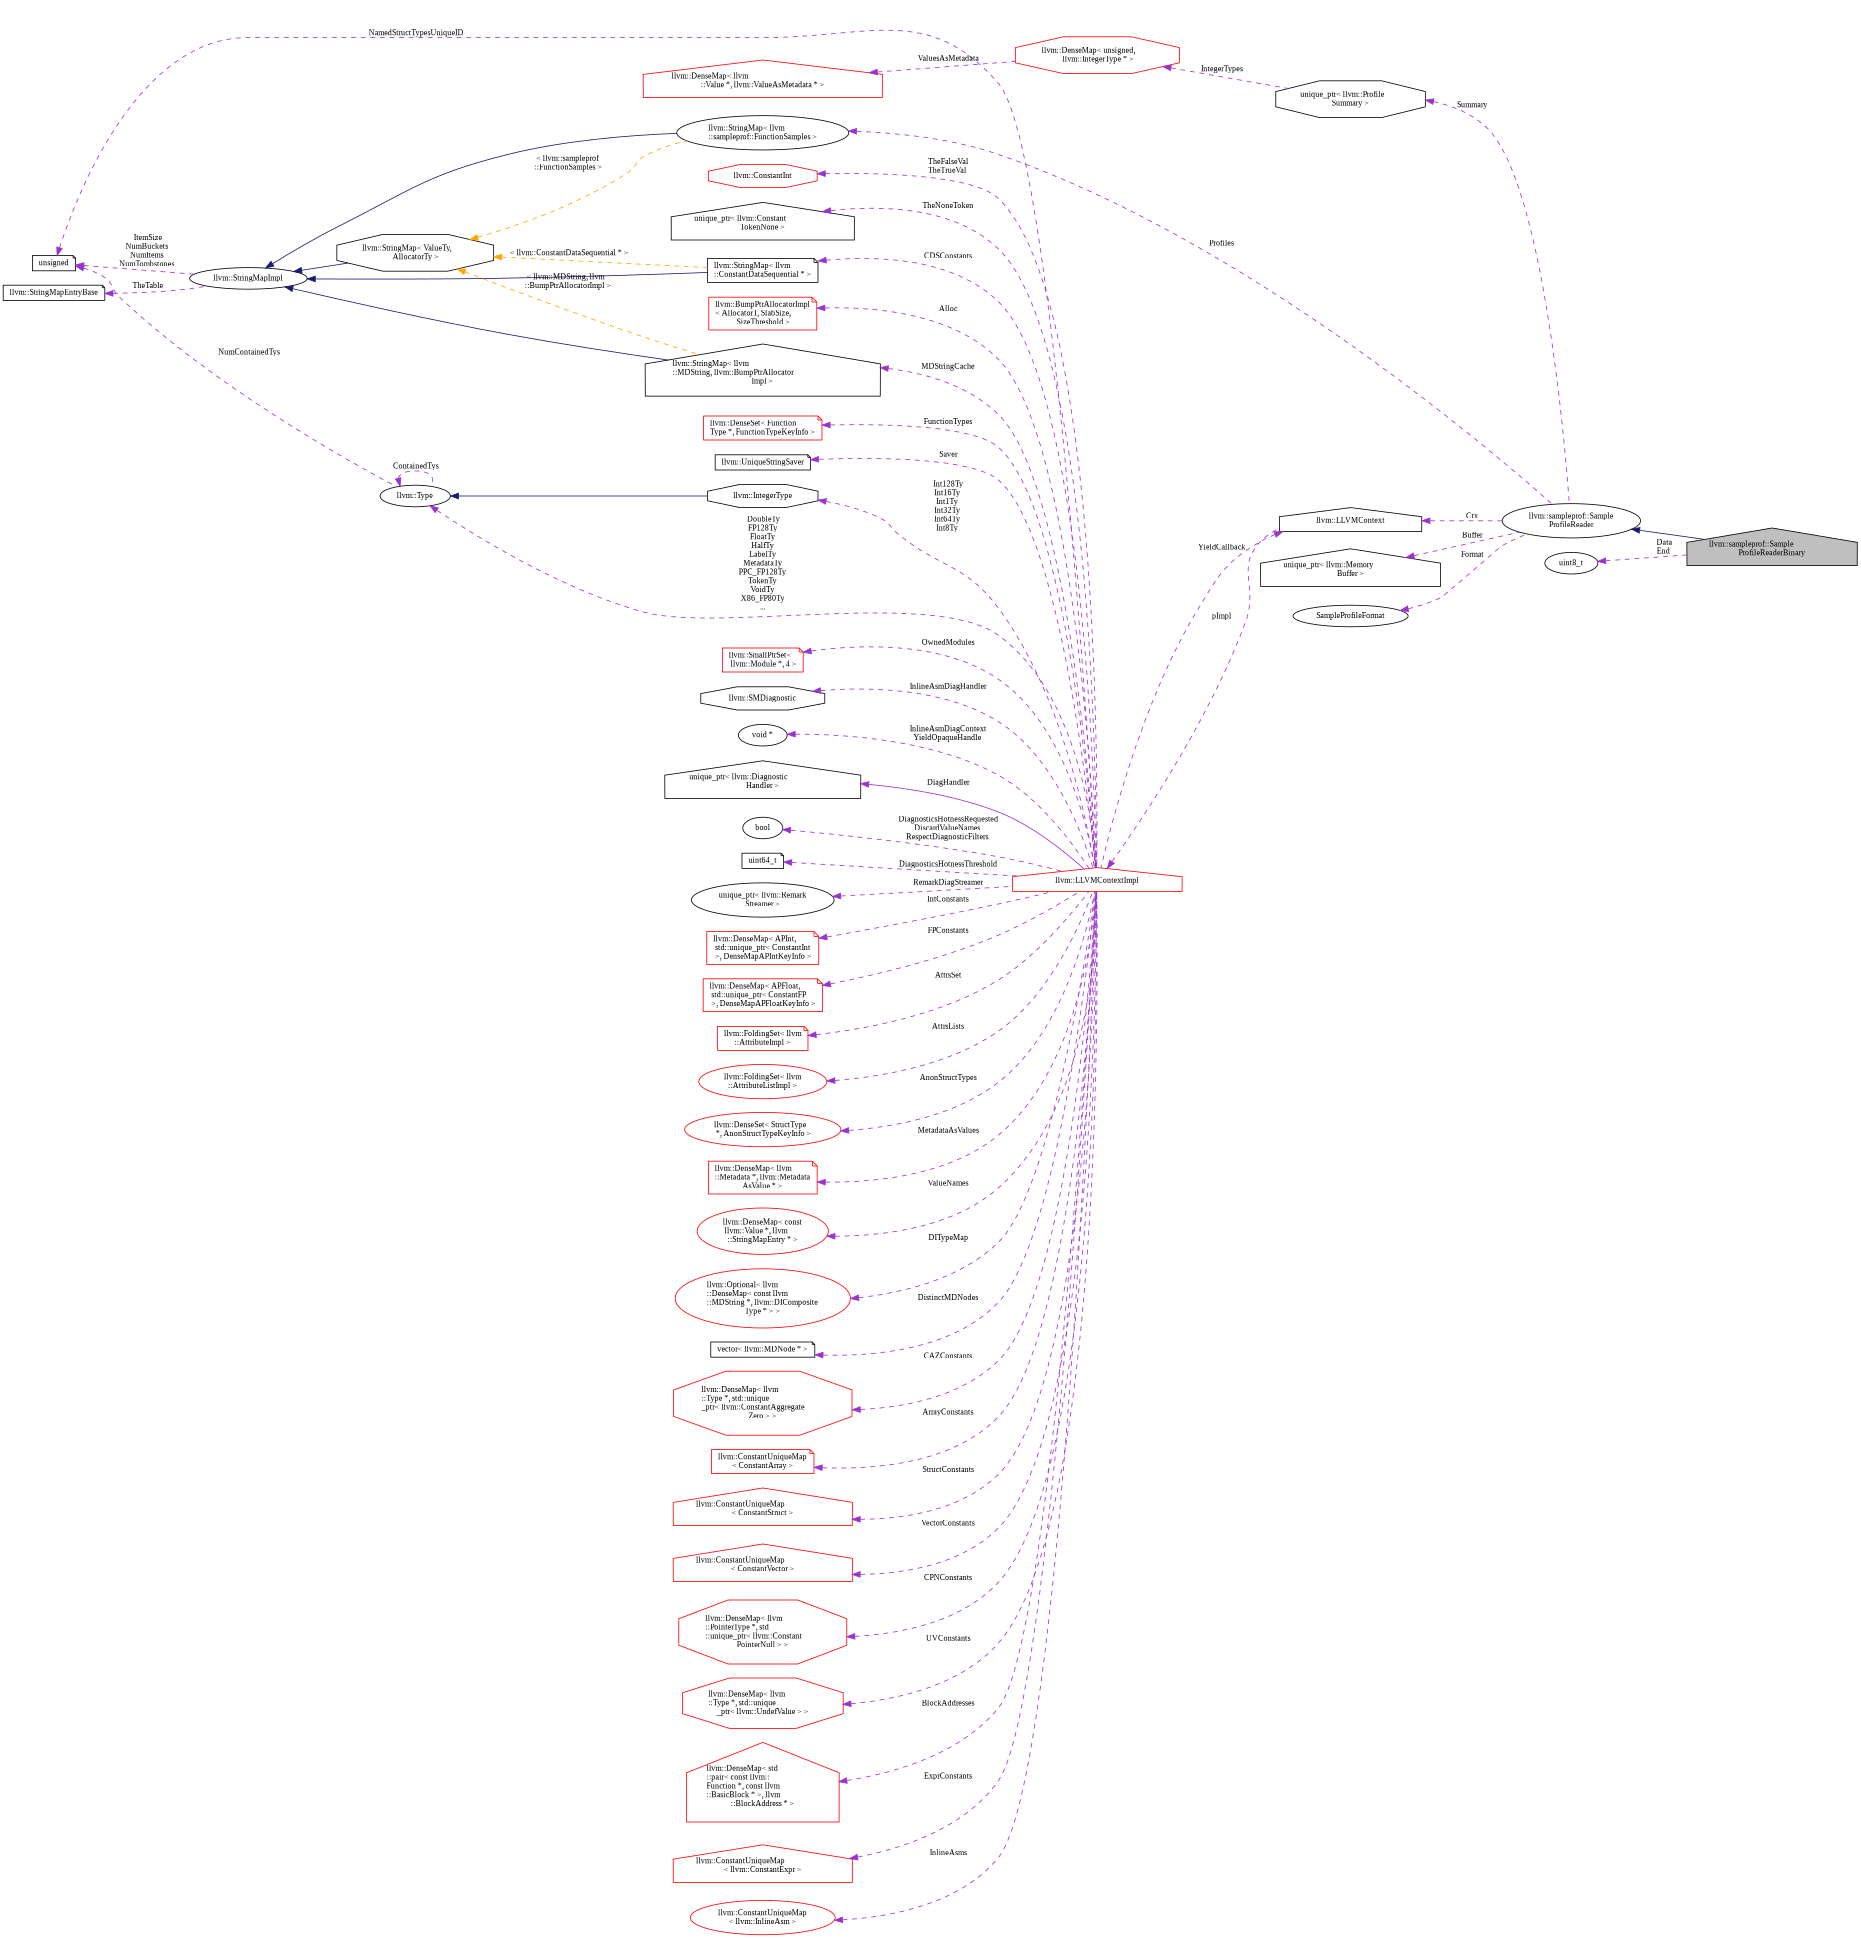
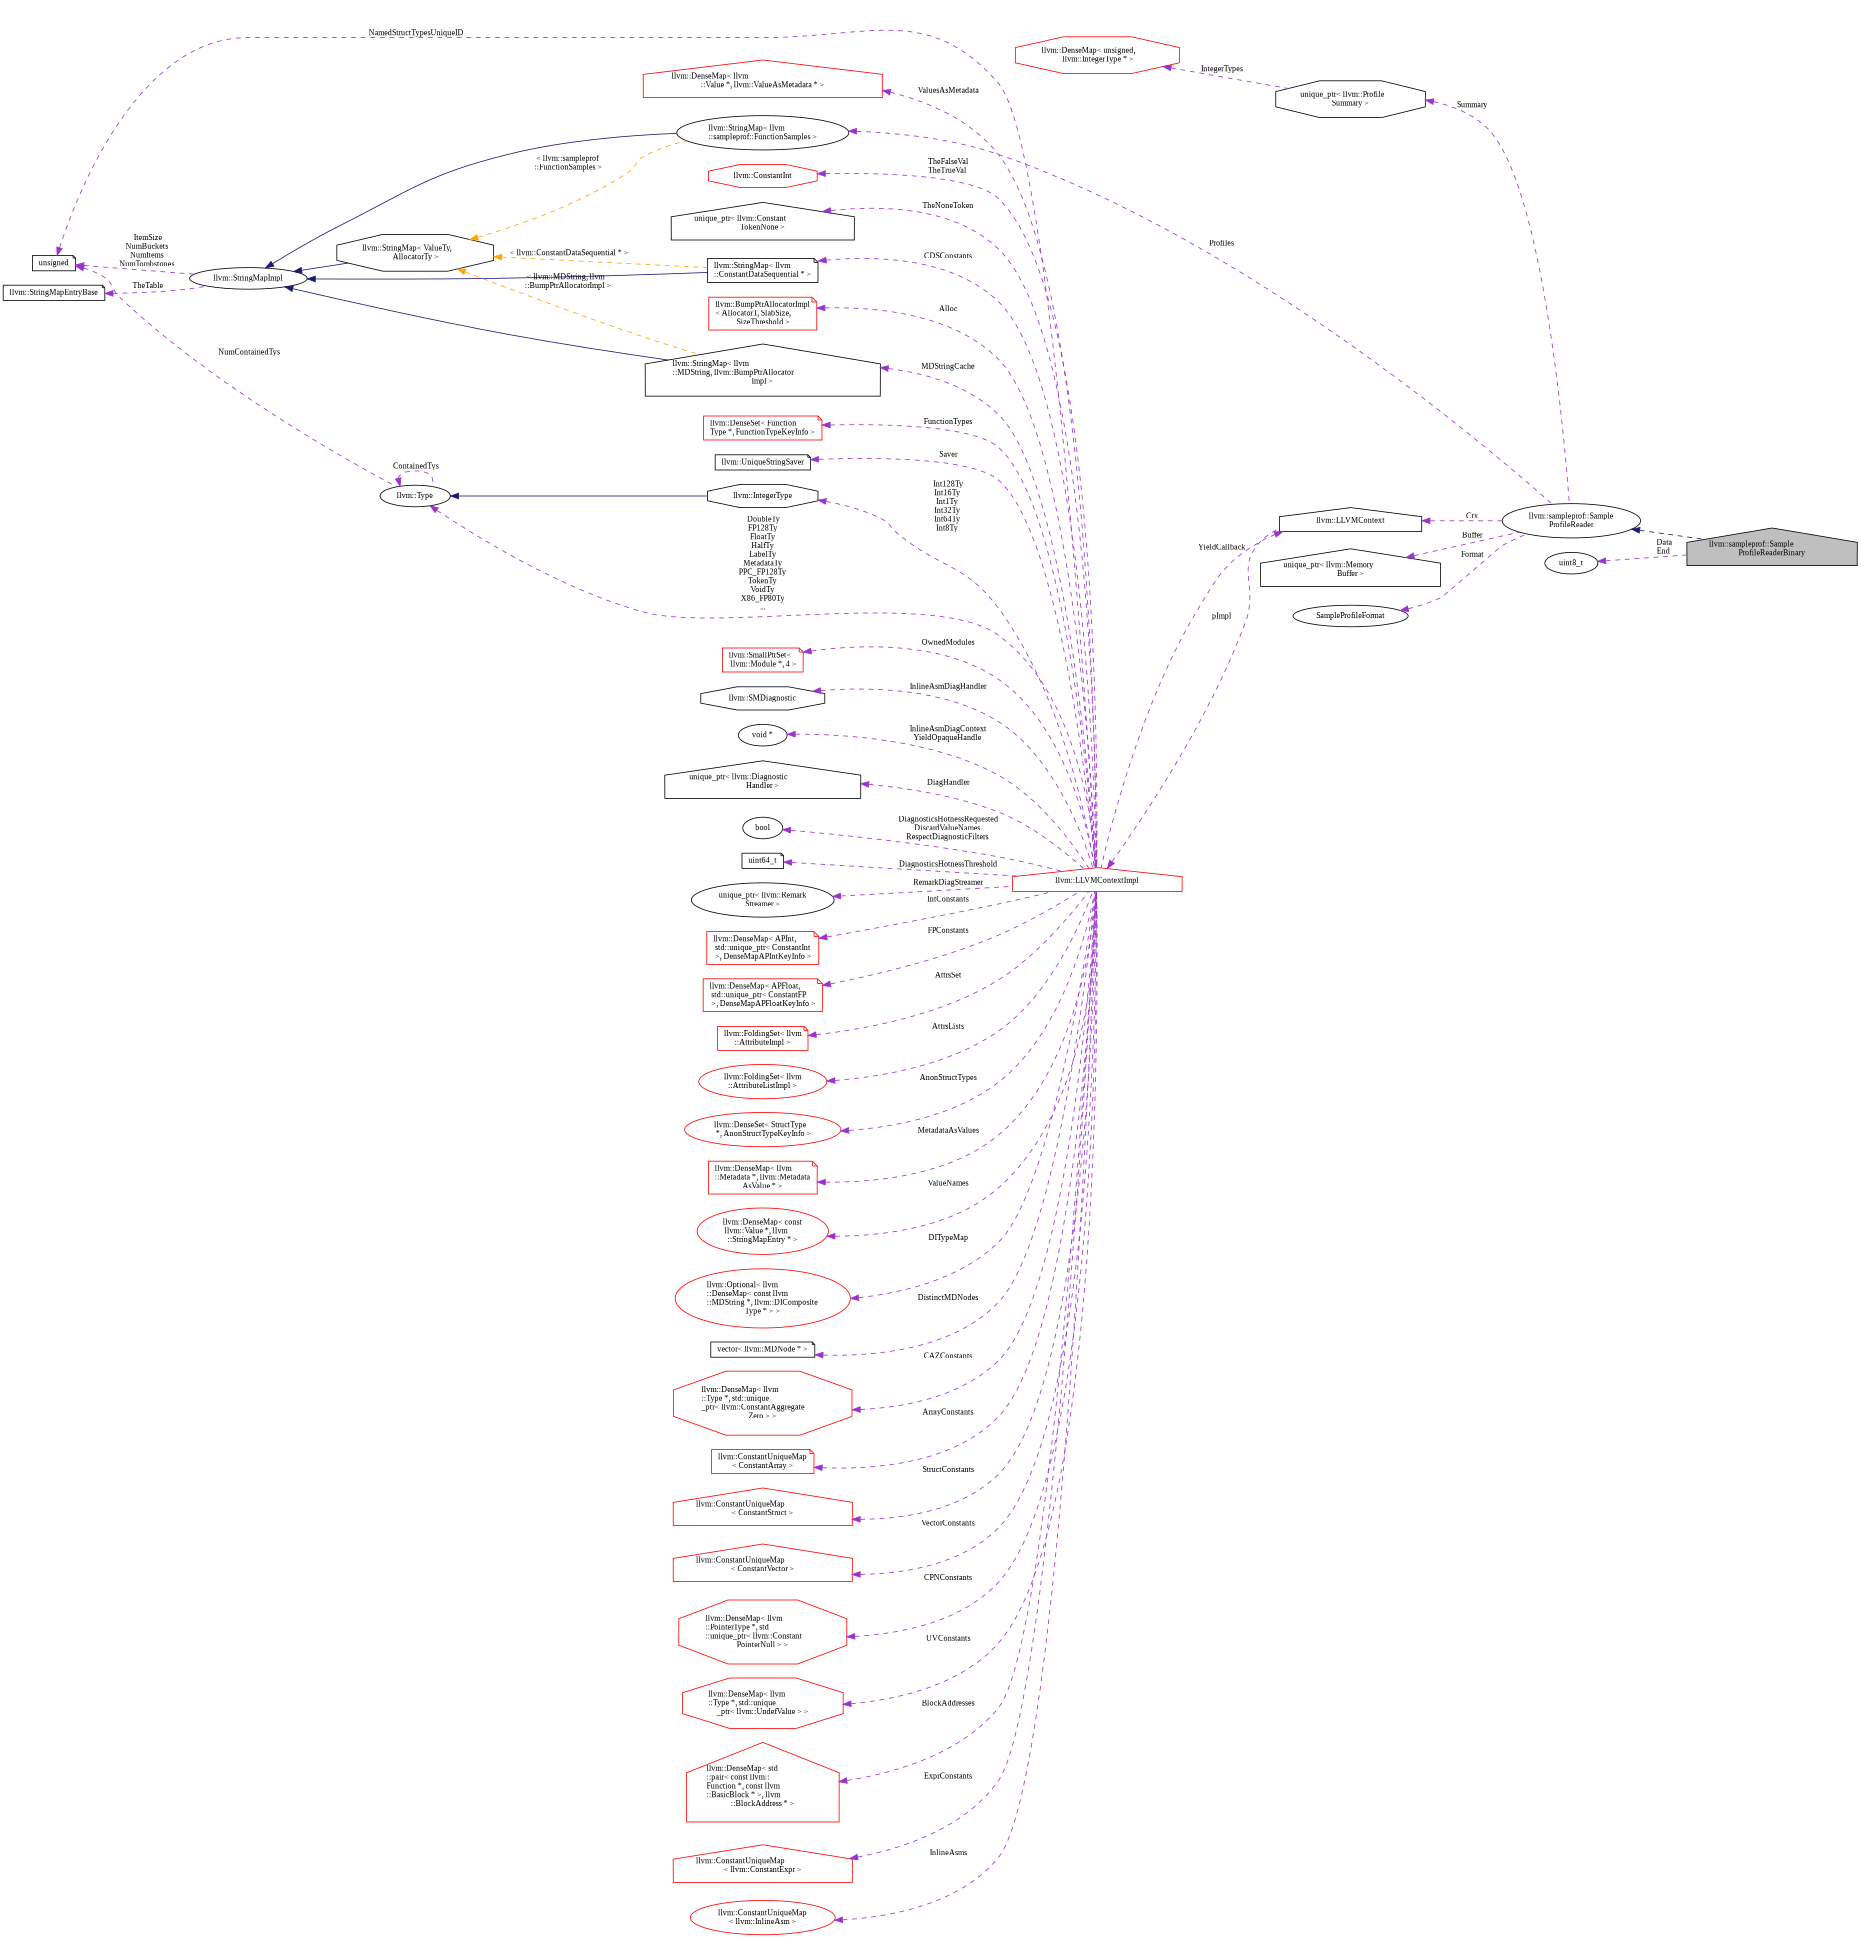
  digraph {
    fontname="Liberation Serif"
    rankdir=LR
    node [color=black fontname="Liberation Serif" fontsize=10 shape=ellipse]
    edge [color=darkorchid3 dir=back fontname="Liberation Serif" fontsize=10 labelfontname=Helvetica labelfontsize=10 style=dashed]
    n1 [fillcolor=grey75 fontcolor=black height=0.2 label="llvm::sampleprof::Sample\lProfileReaderBinary" shape=house style=filled width=0.4]
    n2 [height=0.2 label="llvm::sampleprof::Sample\lProfileReader" width=0.4]
    n3 [height=0.2 label="llvm::StringMap\< llvm\l::sampleprof::FunctionSamples \>" width=0.4]
    n4 [height=0.2 label="llvm::StringMapImpl" width=0.4]
    n5 [height=0.2 label="llvm::StringMap\< ValueTy,\l AllocatorTy \>" shape=octagon width=0.4]
    n6 [height=0.2 label="llvm::StringMap\< llvm\l::MDString, llvm::BumpPtrAllocator\lImpl \>" shape=house width=0.4]
    n7 [height=0.2 label="llvm::StringMap\< llvm\l::ConstantDataSequential * \>" shape=note width=0.4]
    n8 [color=red height=0.2 label="llvm::LLVMContextImpl" shape=house width=0.4]
    n9 [height=0.2 label="llvm::StringMapEntryBase" shape=note width=0.4]
    n10 [height=0.2 label=unsigned shape=note width=0.4]
    n11 [height=0.2 label="llvm::Type" width=0.4]
    n12 [height=0.2 label="llvm::LLVMContext" shape=house width=0.4]
    n13 [height=0.2 label="llvm::IntegerType" shape=octagon width=0.4]
    n14 [color=red height=0.2 label="llvm::SmallPtrSet\<\l llvm::Module *, 4 \>" shape=note width=0.4]
    n15 [height=0.2 label="llvm::SMDiagnostic" shape=octagon width=0.4]
    n16 [height=0.2 label="void *" width=0.4]
    n17 [height=0.2 label="unique_ptr\< llvm::Diagnostic\lHandler \>" shape=house width=0.4]
    n18 [height=0.2 label=bool width=0.4]
    n19 [height=0.2 label=uint64_t shape=note width=0.4]
    n20 [height=0.2 label="unique_ptr\< llvm::Remark\lStreamer \>" width=0.4]
    n21 [color=red height=0.2 label="llvm::DenseMap\< APInt,\l std::unique_ptr\< ConstantInt\l \>, DenseMapAPIntKeyInfo \>" shape=note width=0.4]
    n22 [color=red height=0.2 label="llvm::DenseMap\< APFloat,\l std::unique_ptr\< ConstantFP\l \>, DenseMapAPFloatKeyInfo \>" shape=note width=0.4]
    n23 [color=red height=0.2 label="llvm::FoldingSet\< llvm\l::AttributeImpl \>" shape=note width=0.4]
    n24 [color=red height=0.2 label="llvm::FoldingSet\< llvm\l::AttributeListImpl \>" width=0.4]
    n25 [color=red height=0.2 label="llvm::DenseMap\< llvm\l::Value *, llvm::ValueAsMetadata * \>" shape=house width=0.4]
    n26 [color=red height=0.2 label="llvm::DenseMap\< llvm\l::Metadata *, llvm::Metadata\lAsValue * \>" shape=note width=0.4]
    n27 [color=red height=0.2 label="llvm::DenseMap\< const\l llvm::Value *, llvm\l::StringMapEntry * \>" width=0.4]
    n28 [color=red height=0.2 label="llvm::Optional\< llvm\l::DenseMap\< const llvm\l::MDString *, llvm::DIComposite\lType * \> \>" width=0.4]
    n29 [height=0.2 label="vector\< llvm::MDNode * \>" shape=note width=0.4]
    n30 [color=red height=0.2 label="llvm::DenseMap\< llvm\l::Type *, std::unique\l_ptr\< llvm::ConstantAggregate\lZero \> \>" shape=octagon width=0.4]
    n31 [color=red height=0.2 label="llvm::ConstantUniqueMap\l\< ConstantArray \>" shape=note width=0.4]
    n32 [color=red height=0.2 label="llvm::ConstantUniqueMap\l\< ConstantStruct \>" shape=house width=0.4]
    n33 [color=red height=0.2 label="llvm::ConstantUniqueMap\l\< ConstantVector \>" shape=house width=0.4]
    n34 [color=red height=0.2 label="llvm::DenseMap\< llvm\l::PointerType *, std\l::unique_ptr\< llvm::Constant\lPointerNull \> \>" shape=octagon width=0.4]
    n35 [color=red height=0.2 label="llvm::DenseMap\< llvm\l::Type *, std::unique\l_ptr\< llvm::UndefValue \> \>" shape=octagon width=0.4]
    n36 [color=red height=0.2 label="llvm::DenseMap\< std\l::pair\< const llvm::\lFunction *, const llvm\l::BasicBlock * \>, llvm\l::BlockAddress * \>" shape=house width=0.4]
    n37 [color=red height=0.2 label="llvm::ConstantUniqueMap\l\< llvm::ConstantExpr \>" shape=house width=0.4]
    n38 [color=red height=0.2 label="llvm::ConstantUniqueMap\l\< llvm::InlineAsm \>" width=0.4]
    n39 [color=red height=0.2 label="llvm::ConstantInt" shape=octagon width=0.4]
    n40 [height=0.2 label="unique_ptr\< llvm::Constant\lTokenNone \>" shape=house width=0.4]
    n41 [color=red height=0.2 label="llvm::BumpPtrAllocatorImpl\l\< AllocatorT, SlabSize,\l SizeThreshold \>" shape=note width=0.4]
    n42 [height=0.2 label="llvm::UniqueStringSaver" shape=note width=0.4]
    n43 [color=red height=0.2 label="llvm::DenseMap\< unsigned,\l llvm::IntegerType * \>" shape=octagon width=0.4]
    n44 [height=0.2 label="unique_ptr\< llvm::Profile\lSummary \>" shape=octagon width=0.4]
    n45 [color=red height=0.2 label="llvm::DenseSet\< Function\lType *, FunctionTypeKeyInfo \>" shape=note width=0.4]
    n46 [color=red height=0.2 label="llvm::DenseSet\< StructType\l *, AnonStructTypeKeyInfo \>" width=0.4]
    n47 [height=0.2 label="unique_ptr\< llvm::Memory\lBuffer \>" shape=house width=0.4]
    n48 [height=0.2 label=SampleProfileFormat width=0.4]
    n49 [height=0.2 label=uint8_t width=0.4]
-   n2 -> n1 [color=midnightblue style=solid]
+   n2 -> n1 [color=midnightblue]
    n3 -> n2 [label=" Profiles"]
    n4 -> n3 [color=midnightblue style=solid]
    n4 -> n5 [color=midnightblue style=solid]
    n4 -> n6 [color=midnightblue style=solid]
    n4 -> n7 [color=midnightblue style=solid]
    n5 -> n3 [color=orange label=" \< llvm::sampleprof\l::FunctionSamples \>"]
    n5 -> n6 [color=orange label=" \< llvm::MDString, llvm\l::BumpPtrAllocatorImpl \>"]
    n5 -> n7 [color=orange label=" \< llvm::ConstantDataSequential * \>"]
    n6 -> n8 [label=" MDStringCache"]
    n7 -> n8 [label=" CDSConstants"]
    n8 -> n12 [label=" pImpl"]
    n9 -> n4 [label=" TheTable"]
    n10 -> n4 [label=" ItemSize\nNumBuckets\nNumItems\nNumTombstones"]
    n10 -> n8 [label=" NamedStructTypesUniqueID"]
    n10 -> n11 [label=" NumContainedTys"]
    n11 -> n8 [label=" DoubleTy\nFP128Ty\nFloatTy\nHalfTy\nLabelTy\nMetadataTy\nPPC_FP128Ty\nTokenTy\nVoidTy\nX86_FP80Ty\n..."]
    n11 -> n11 [label=" ContainedTys"]
    n11 -> n13 [color=midnightblue style=solid]
    n12 -> n2 [label=" Ctx"]
    n12 -> n8 [label=" YieldCallback"]
    n13 -> n8 [label=" Int128Ty\nInt16Ty\nInt1Ty\nInt32Ty\nInt64Ty\nInt8Ty"]
    n14 -> n8 [label=" OwnedModules"]
    n15 -> n8 [label=" InlineAsmDiagHandler"]
    n16 -> n8 [label=" InlineAsmDiagContext\nYieldOpaqueHandle"]
-   n17 -> n8 [label=" DiagHandler" style=solid]
+   n17 -> n8 [label=" DiagHandler"]
    n18 -> n8 [label=" DiagnosticsHotnessRequested\nDiscardValueNames\nRespectDiagnosticFilters"]
    n19 -> n8 [label=" DiagnosticsHotnessThreshold"]
    n20 -> n8 [label=" RemarkDiagStreamer"]
    n21 -> n8 [label=" IntConstants"]
    n22 -> n8 [label=" FPConstants"]
    n23 -> n8 [label=" AttrsSet"]
    n24 -> n8 [label=" AttrsLists"]
-   n25 -> n43 [label=" ValuesAsMetadata"]
+   n25 -> n8 [label=" ValuesAsMetadata"]
    n26 -> n8 [label=" MetadataAsValues"]
    n27 -> n8 [label=" ValueNames"]
    n28 -> n8 [label=" DITypeMap"]
    n29 -> n8 [label=" DistinctMDNodes"]
    n30 -> n8 [label=" CAZConstants"]
    n31 -> n8 [label=" ArrayConstants"]
    n32 -> n8 [label=" StructConstants"]
    n33 -> n8 [label=" VectorConstants"]
    n34 -> n8 [label=" CPNConstants"]
    n35 -> n8 [label=" UVConstants"]
    n36 -> n8 [label=" BlockAddresses"]
    n37 -> n8 [label=" ExprConstants"]
    n38 -> n8 [label=" InlineAsms"]
    n39 -> n8 [label=" TheFalseVal\nTheTrueVal"]
    n40 -> n8 [label=" TheNoneToken"]
    n41 -> n8 [label=" Alloc"]
    n42 -> n8 [label=" Saver"]
    n43 -> n44 [label=" IntegerTypes"]
    n44 -> n2 [label=" Summary"]
    n45 -> n8 [label=" FunctionTypes"]
    n46 -> n8 [label=" AnonStructTypes"]
    n47 -> n2 [label=" Buffer"]
    n48 -> n2 [label=" Format"]
    n49 -> n1 [label=" Data\nEnd"]
  }
